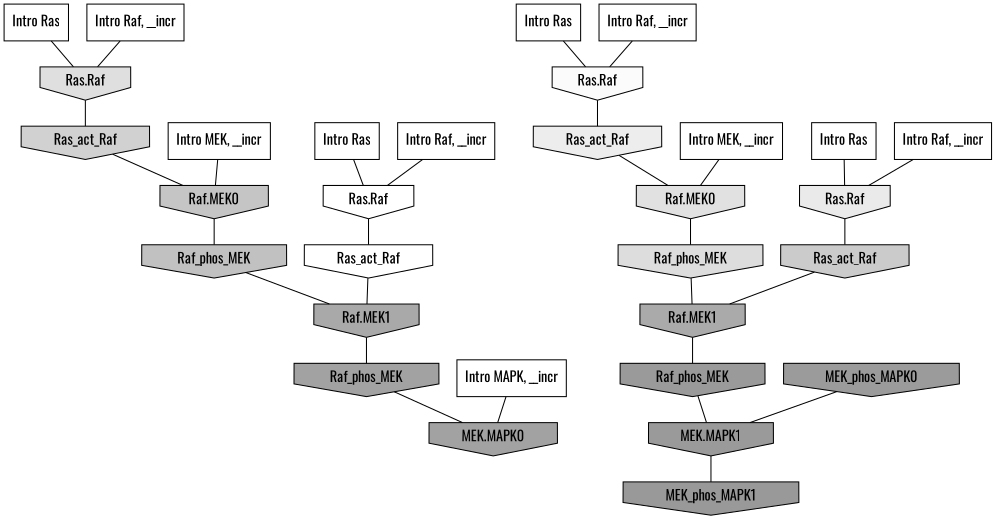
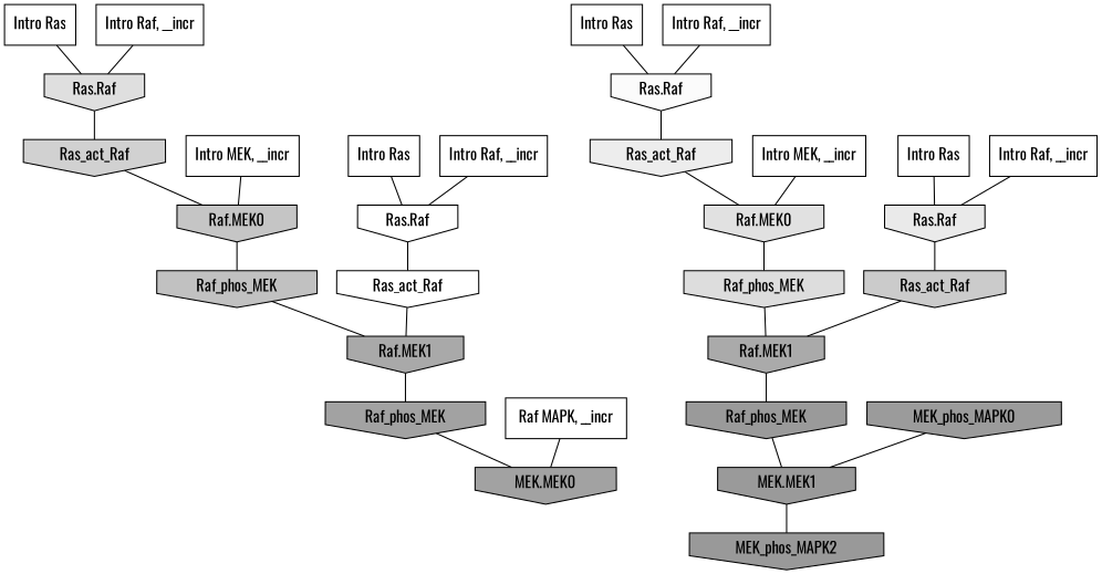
  digraph {
    fontname=Oswald
    rankdir=TB
    ranksep=0.30
    node [fillcolor="0.000 0.000 1.000" fontname=Oswald shape=invhouse style=filled]
    edge [color="0.000 0.000 0.000" dir=none fontname=Oswald]
    n1 [label="Intro Ras" shape=rectangle]
    n2 [fillcolor="0.000 0.000 0.872" label="Ras.Raf"]
    n3 [fillcolor="0.000 0.000 0.819" label=Ras_act_Raf]
    n4 [label="Intro Ras" shape=rectangle]
    n5 [fillcolor="0.000 0.000 0.984" label="Ras.Raf"]
    n6 [fillcolor="0.000 0.000 0.926" label=Ras_act_Raf]
    n7 [label="Intro Ras" shape=rectangle]
    n8 [fillcolor="0.000 0.000 0.916" label="Ras.Raf"]
    n9 [fillcolor="0.000 0.000 0.793" label=Ras_act_Raf]
    n10 [label="Intro Ras" shape=rectangle]
    n11 [fillcolor="0.000 0.000 0.999" label="Ras.Raf"]
    n12 [fillcolor="0.000 0.000 0.999" label=Ras_act_Raf]
    n13 [label="Intro Raf, __incr" shape=rectangle]
    n14 [label="Intro Raf, __incr" shape=rectangle]
    n15 [label="Intro Raf, __incr" shape=rectangle]
    n16 [label="Intro Raf, __incr" shape=rectangle]
    n17 [label="Intro MEK, __incr" shape=rectangle]
    n18 [fillcolor="0.000 0.000 0.880" label="Raf.MEK0"]
    n19 [fillcolor="0.000 0.000 0.867" label=Raf_phos_MEK]
    n20 [label="Intro MEK, __incr" shape=rectangle]
    n21 [fillcolor="0.000 0.000 0.772" label="Raf.MEK0"]
    n22 [fillcolor="0.000 0.000 0.757" label=Raf_phos_MEK]
-   n23 [label="Intro MAPK, __incr" shape=rectangle]
-   n24 [fillcolor="0.000 0.000 0.635" label="MEK.MAPK0"]
+   n23 [label="Raf MAPK, __incr" shape=rectangle]
+   n24 [fillcolor="0.000 0.000 0.635" label="MEK.MEK0"]
    n25 [fillcolor="0.000 0.000 0.664" label="Raf.MEK1"]
    n26 [fillcolor="0.000 0.000 0.635" label=Raf_phos_MEK]
    n27 [fillcolor="0.000 0.000 0.665" label="Raf.MEK1"]
    n28 [fillcolor="0.000 0.000 0.604" label=Raf_phos_MEK]
-   n29 [fillcolor="0.000 0.000 0.604" label="MEK.MAPK1"]
+   n29 [fillcolor="0.000 0.000 0.604" label="MEK.MEK1"]
    n30 [fillcolor="0.000 0.000 0.609" label=MEK_phos_MAPK0]
-   n31 [fillcolor="0.000 0.000 0.600" label=MEK_phos_MAPK1]
+   n31 [fillcolor="0.000 0.000 0.600" label=MEK_phos_MAPK2]
    n1 -> n2
    n2 -> n3
    n3 -> n21
    n4 -> n5
    n5 -> n6
    n6 -> n18
    n7 -> n8
    n8 -> n9
    n9 -> n27
    n10 -> n11
    n11 -> n12
    n12 -> n25
    n13 -> n11
    n14 -> n5
    n15 -> n8
    n16 -> n2
    n17 -> n18
    n18 -> n19
    n19 -> n27
    n20 -> n21
    n21 -> n22
    n22 -> n25
    n23 -> n24
    n25 -> n26
    n26 -> n24
    n27 -> n28
    n28 -> n29
    n29 -> n31
    n30 -> n29
  }
